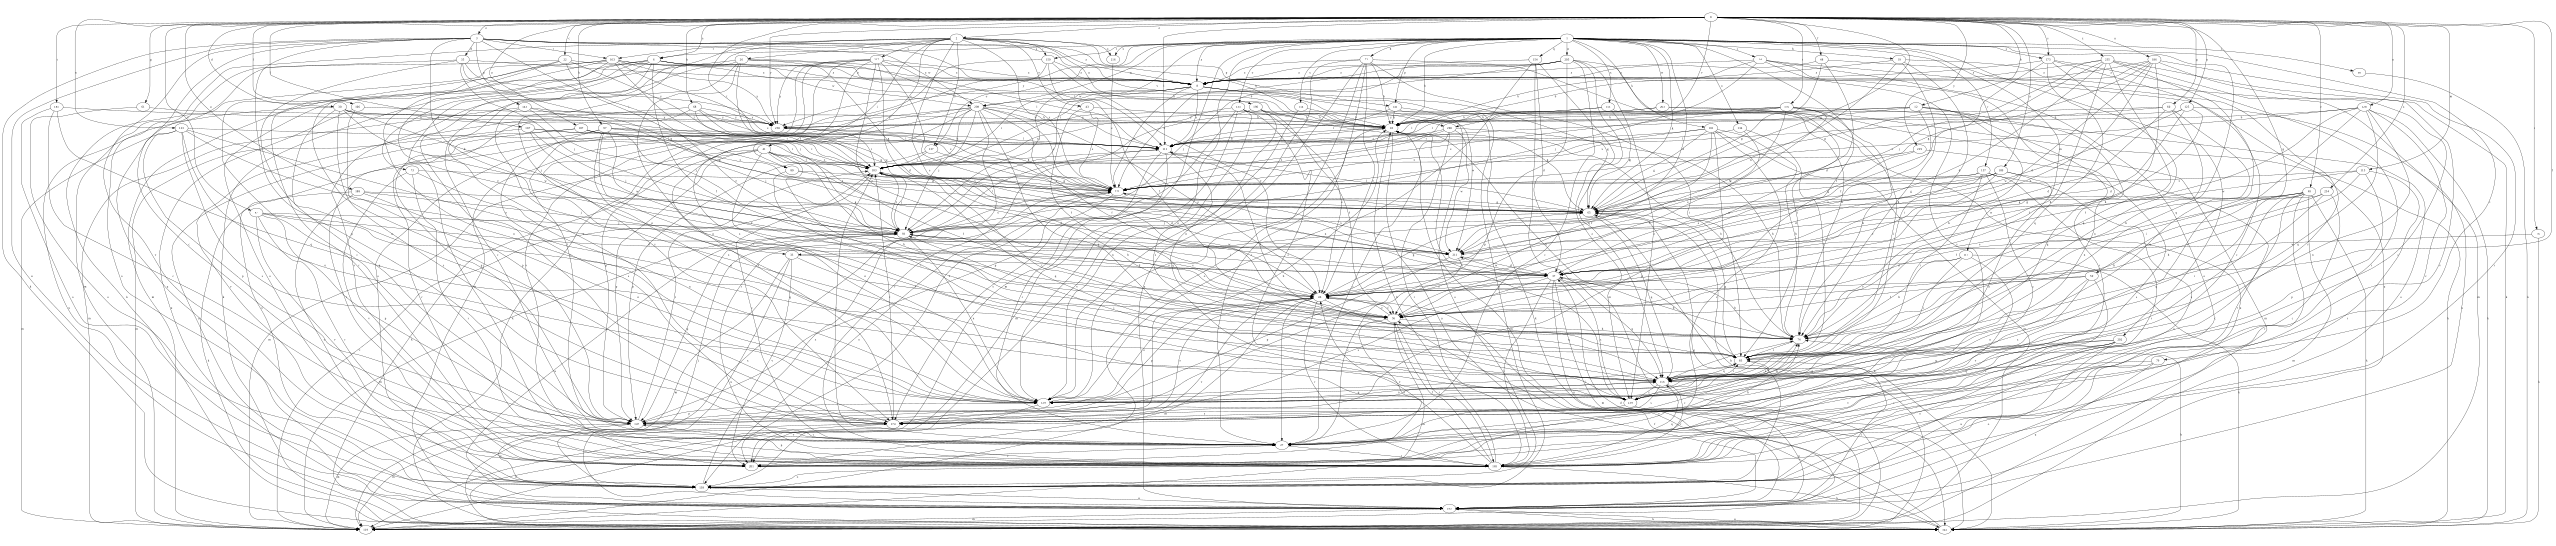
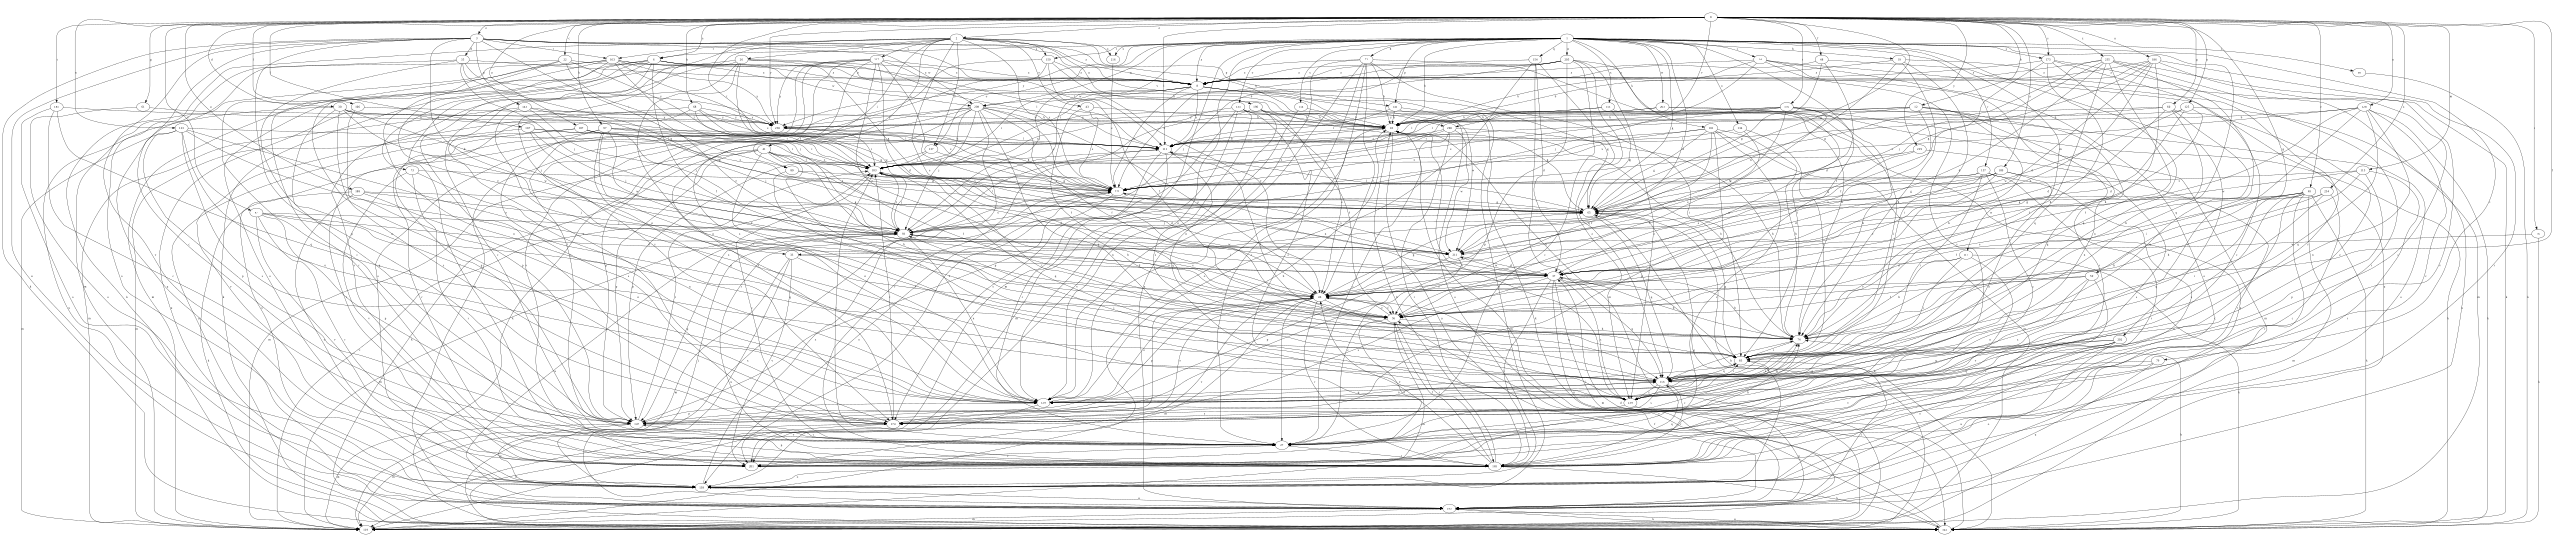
  strict digraph {
    fontname="Liberation Serif"
    node [fontname="Liberation Serif"]
    edge [fontname="Liberation Serif"]
    0
    2
    3
    6
    12
    22
    30
    40
    47
    48
    56
    59
    60
    61
    65
    68
    76
    97
    106
    107
    111
    115
    123
    125
    128
    173
    176
    181
    183
    186
    187
    188
    189
    200
    229
    230
    234
    235
    18
    119
    129
    137
    141
    159
    216
    26
    41
    43
    46
    80
    163
    174
    190
    217
    221
    8
    33
    209
    27
    35
    102
    143
    147
    193
    201
    73
    138
    165
    156
    74
    93
    211
    239
    37
    83
    1
    24
    69
    72
    79
    90
    101
    117
    133
    134
    154
    157
    202
    203
    205
    213
    214
    0 -> 2 [label=a]
    0 -> 3 [label=a]
    0 -> 6 [label=a]
    0 -> 12 [label=b]
    0 -> 22 [label=c]
    0 -> 30 [label=d]
    0 -> 40 [label=e]
    0 -> 47 [label=f]
    0 -> 48 [label=f]
    0 -> 56 [label=f]
    0 -> 59 [label=g]
    0 -> 60 [label=g]
    0 -> 61 [label=g]
    0 -> 65 [label=g]
    0 -> 68 [label=h]
    0 -> 76 [label=i]
    0 -> 97 [label=k]
    0 -> 106 [label=l]
    0 -> 107 [label=l]
    0 -> 111 [label=l]
    0 -> 115 [label=m]
    0 -> 123 [label=n]
    0 -> 125 [label=n]
    0 -> 128 [label=n]
    0 -> 173 [label=s]
    0 -> 176 [label=t]
    0 -> 181 [label=t]
    0 -> 183 [label=t]
    0 -> 186 [label=u]
    0 -> 187 [label=u]
    0 -> 188 [label=u]
    0 -> 189 [label=u]
    0 -> 200 [label=v]
    0 -> 229 [label=y]
    0 -> 230 [label=y]
    0 -> 234 [label=z]
    0 -> 235 [label=z]
    2 -> 18 [label=b]
    2 -> 119 [label=m]
    2 -> 129 [label=n]
    2 -> 137 [label=o]
    2 -> 141 [label=p]
    2 -> 159 [label=r]
    2 -> 216 [label=x]
    2 -> 26 [label=c]
    2 -> 41 [label=e]
    2 -> 43 [label=e]
    2 -> 46 [label=e]
    2 -> 80 [label=i]
    2 -> 163 [label=r]
    2 -> 174 [label=s]
    2 -> 190 [label=u]
    2 -> 217 [label=x]
    2 -> 221 [label=x]
    3 -> 111 [label=l]
    3 -> 200 [label=v]
    3 -> 80 [label=i]
    3 -> 163 [label=r]
    3 -> 8 [label=a]
    3 -> 33 [label=d]
    3 -> 209 [label=w]
    3 -> 27 [label=c]
    3 -> 35 [label=d]
    3 -> 102 [label=k]
    3 -> 143 [label=p]
    3 -> 147 [label=p]
    3 -> 193 [label=u]
    3 -> 201 [label=v]
    6 -> 56 [label=f]
    6 -> 18 [label=b]
    6 -> 119 [label=m]
    6 -> 174 [label=s]
    6 -> 8 [label=a]
    6 -> 209 [label=w]
    6 -> 73 [label=h]
    6 -> 138 [label=o]
    6 -> 165 [label=r]
    12 -> 183 [label=t]
    12 -> 230 [label=y]
    12 -> 18 [label=b]
    12 -> 129 [label=n]
    12 -> 46 [label=e]
    12 -> 156 [label=q]
    12 -> 74 [label=h]
    22 -> 183 [label=t]
    22 -> 129 [label=n]
    22 -> 46 [label=e]
    22 -> 8 [label=a]
    22 -> 193 [label=u]
    22 -> 165 [label=r]
    30 -> 183 [label=t]
    30 -> 230 [label=y]
    30 -> 174 [label=s]
    30 -> 147 [label=p]
    30 -> 193 [label=u]
    30 -> 93 [label=j]
    30 -> 211 [label=w]
    40 -> 56 [label=f]
    40 -> 65 [label=g]
    40 -> 119 [label=m]
    40 -> 46 [label=e]
    40 -> 27 [label=c]
    40 -> 102 [label=k]
    40 -> 165 [label=r]
    40 -> 156 [label=q]
    40 -> 239 [label=z]
    47 -> 147 [label=p]
    47 -> 201 [label=v]
    47 -> 165 [label=r]
    47 -> 156 [label=q]
    47 -> 93 [label=j]
    47 -> 37 [label=d]
    48 -> 65 [label=g]
    48 -> 174 [label=s]
    48 -> 8 [label=a]
    48 -> 37 [label=d]
    56 -> 119 [label=m]
    56 -> 46 [label=e]
    56 -> 201 [label=v]
    56 -> 165 [label=r]
    56 -> 74 [label=h]
    59 -> 56 [label=f]
    59 -> 129 [label=n]
    59 -> 46 [label=e]
    59 -> 201 [label=v]
    59 -> 239 [label=z]
    60 -> 230 [label=y]
    60 -> 221 [label=x]
    60 -> 156 [label=q]
    60 -> 74 [label=h]
+   60 -> 239 [label=z]
    60 -> 37 [label=d]
    61 -> 230 [label=y]
    61 -> 138 [label=o]
    65 -> 111 [label=l]
    65 -> 102 [label=k]
    65 -> 156 [label=q]
    65 -> 93 [label=j]
    68 -> 65 [label=g]
    68 -> 183 [label=t]
    68 -> 230 [label=y]
    68 -> 221 [label=x]
    68 -> 147 [label=p]
    68 -> 201 [label=v]
    76 -> 102 [label=k]
    76 -> 211 [label=w]
    97 -> 56 [label=f]
    97 -> 111 [label=l]
    97 -> 183 [label=t]
    97 -> 129 [label=n]
    97 -> 174 [label=s]
    97 -> 221 [label=x]
    97 -> 165 [label=r]
    97 -> 83 [label=i]
    106 -> 230 [label=y]
    106 -> 147 [label=p]
    106 -> 193 [label=u]
    107 -> 111 [label=l]
    107 -> 183 [label=t]
    107 -> 119 [label=m]
    107 -> 93 [label=j]
    107 -> 211 [label=w]
    111 -> 183 [label=t]
    111 -> 18 [label=b]
    111 -> 174 [label=s]
    111 -> 27 [label=c]
    111 -> 156 [label=q]
    111 -> 74 [label=h]
    115 -> 221 [label=x]
    115 -> 147 [label=p]
    115 -> 165 [label=r]
    115 -> 74 [label=h]
    115 -> 211 [label=w]
    123 -> 111 [label=l]
    123 -> 119 [label=m]
    123 -> 129 [label=n]
    123 -> 46 [label=e]
    123 -> 174 [label=s]
    123 -> 147 [label=p]
    123 -> 83 [label=i]
    125 -> 56 [label=f]
    125 -> 18 [label=b]
    125 -> 193 [label=u]
    125 -> 211 [label=w]
    125 -> 37 [label=d]
    128 -> 56 [label=f]
    128 -> 18 [label=b]
    128 -> 129 [label=n]
    128 -> 221 [label=x]
    128 -> 27 [label=c]
    128 -> 102 [label=k]
    128 -> 156 [label=q]
    128 -> 83 [label=i]
    173 -> 56 [label=f]
    173 -> 129 [label=n]
    173 -> 8 [label=a]
    173 -> 27 [label=c]
    173 -> 165 [label=r]
    173 -> 156 [label=q]
    176 -> 111 [label=l]
    176 -> 183 [label=t]
    176 -> 230 [label=y]
    176 -> 46 [label=e]
    176 -> 221 [label=x]
    176 -> 102 [label=k]
    176 -> 138 [label=o]
    176 -> 74 [label=h]
    176 -> 211 [label=w]
    181 -> 230 [label=y]
    181 -> 27 [label=c]
    181 -> 138 [label=o]
    181 -> 156 [label=q]
    183 -> 221 [label=x]
    183 -> 27 [label=c]
    183 -> 156 [label=q]
    183 -> 74 [label=h]
    183 -> 93 [label=j]
    183 -> 37 [label=d]
    186 -> 65 [label=g]
    186 -> 18 [label=b]
    186 -> 46 [label=e]
    186 -> 8 [label=a]
    186 -> 27 [label=c]
    186 -> 165 [label=r]
    186 -> 74 [label=h]
    186 -> 37 [label=d]
    187 -> 111 [label=l]
    187 -> 221 [label=x]
    187 -> 193 [label=u]
    187 -> 138 [label=o]
    187 -> 93 [label=j]
    188 -> 65 [label=g]
    188 -> 129 [label=n]
    188 -> 102 [label=k]
    188 -> 138 [label=o]
    188 -> 93 [label=j]
    189 -> 65 [label=g]
    189 -> 129 [label=n]
    189 -> 46 [label=e]
    189 -> 174 [label=s]
    189 -> 221 [label=x]
    189 -> 211 [label=w]
    200 -> 111 [label=l]
    200 -> 221 [label=x]
    200 -> 27 [label=c]
    200 -> 165 [label=r]
    200 -> 74 [label=h]
    200 -> 211 [label=w]
    229 -> 183 [label=t]
    229 -> 46 [label=e]
    229 -> 165 [label=r]
    230 -> 111 [label=l]
    230 -> 183 [label=t]
    230 -> 221 [label=x]
    230 -> 165 [label=r]
    234 -> 65 [label=g]
    234 -> 27 [label=c]
    234 -> 74 [label=h]
    234 -> 83 [label=i]
    235 -> 65 [label=g]
    235 -> 174 [label=s]
    235 -> 8 [label=a]
    235 -> 102 [label=k]
    235 -> 201 [label=v]
    235 -> 156 [label=q]
    235 -> 74 [label=h]
    235 -> 93 [label=j]
    235 -> 37 [label=d]
    18 -> 111 [label=l]
    18 -> 119 [label=m]
    18 -> 129 [label=n]
    18 -> 193 [label=u]
    119 -> 65 [label=g]
    119 -> 183 [label=t]
    129 -> 46 [label=e]
    129 -> 147 [label=p]
    129 -> 201 [label=v]
    129 -> 156 [label=q]
    129 -> 83 [label=i]
    137 -> 65 [label=g]
    137 -> 183 [label=t]
    137 -> 147 [label=p]
    141 -> 111 [label=l]
    141 -> 18 [label=b]
    141 -> 102 [label=k]
    141 -> 138 [label=o]
    159 -> 56 [label=f]
    159 -> 46 [label=e]
    159 -> 8 [label=a]
    159 -> 193 [label=u]
    159 -> 201 [label=v]
    216 -> 221 [label=x]
    26 -> 65 [label=g]
    26 -> 111 [label=l]
    26 -> 129 [label=n]
    26 -> 8 [label=a]
    26 -> 27 [label=c]
    26 -> 102 [label=k]
    26 -> 201 [label=v]
    26 -> 211 [label=w]
    41 -> 56 [label=f]
    41 -> 65 [label=g]
    41 -> 183 [label=t]
    41 -> 119 [label=m]
    41 -> 129 [label=n]
    41 -> 102 [label=k]
    41 -> 147 [label=p]
    41 -> 74 [label=h]
    41 -> 239 [label=z]
    43 -> 56 [label=f]
    43 -> 18 [label=b]
    43 -> 221 [label=x]
    46 -> 56 [label=f]
    46 -> 65 [label=g]
    46 -> 119 [label=m]
    46 -> 27 [label=c]
    46 -> 147 [label=p]
    46 -> 201 [label=v]
    46 -> 165 [label=r]
    46 -> 156 [label=q]
    80 -> 221 [label=x]
    80 -> 37 [label=d]
    80 -> 83 [label=i]
    163 -> 230 [label=y]
    163 -> 18 [label=b]
    163 -> 46 [label=e]
    163 -> 174 [label=s]
    163 -> 221 [label=x]
    163 -> 8 [label=a]
    163 -> 27 [label=c]
    163 -> 102 [label=k]
    163 -> 93 [label=j]
    174 -> 183 [label=t]
    174 -> 18 [label=b]
    174 -> 119 [label=m]
    174 -> 46 [label=e]
    174 -> 102 [label=k]
    190 -> 56 [label=f]
    190 -> 65 [label=g]
    190 -> 18 [label=b]
    190 -> 165 [label=r]
    190 -> 239 [label=z]
    217 -> 111 [label=l]
    217 -> 230 [label=y]
    217 -> 46 [label=e]
    217 -> 174 [label=s]
    217 -> 8 [label=a]
    217 -> 27 [label=c]
    217 -> 138 [label=o]
    217 -> 211 [label=w]
    217 -> 239 [label=z]
    217 -> 37 [label=d]
    221 -> 65 [label=g]
    221 -> 201 [label=v]
    221 -> 138 [label=o]
    8 -> 65 [label=g]
    8 -> 111 [label=a]
    8 -> 183 [label=t]
    8 -> 221 [label=x]
    8 -> 209 [label=w]
    8 -> 138 [label=o]
    8 -> 93 [label=j]
    8 -> 211 [label=w]
    33 -> 56 [label=f]
    33 -> 119 [label=m]
    33 -> 193 [label=u]
    33 -> 201 [label=v]
    33 -> 37 [label=d]
    209 -> 56 [label=f]
    209 -> 183 [label=t]
    209 -> 230 [label=y]
    209 -> 18 [label=b]
    209 -> 46 [label=e]
    209 -> 174 [label=s]
    209 -> 221 [label=x]
    209 -> 102 [label=k]
    209 -> 147 [label=p]
    209 -> 165 [label=r]
    209 -> 156 [label=q]
    209 -> 93 [label=j]
    27 -> 183 [label=t]
    27 -> 201 [label=v]
    27 -> 165 [label=r]
    27 -> 74 [label=h]
    35 -> 65 [label=g]
    35 -> 230 [label=y]
    35 -> 129 [label=n]
    35 -> 8 [label=a]
    35 -> 138 [label=o]
    35 -> 93 [label=j]
    102 -> 56 [label=f]
    102 -> 46 [label=e]
    102 -> 221 [label=x]
    102 -> 193 [label=u]
    102 -> 74 [label=h]
    102 -> 37 [label=d]
    143 -> 65 [label=g]
    143 -> 18 [label=b]
    143 -> 119 [label=m]
    143 -> 93 [label=j]
    143 -> 239 [label=z]
    147 -> 183 [label=t]
    147 -> 119 [label=m]
    147 -> 27 [label=c]
    147 -> 138 [label=o]
    193 -> 119 [label=m]
    193 -> 102 [label=k]
    193 -> 83 [label=i]
    73 -> 129 [label=n]
    73 -> 221 [label=x]
    73 -> 201 [label=v]
    73 -> 165 [label=r]
    138 -> 65 [label=g]
    138 -> 221 [label=x]
    138 -> 193 [label=u]
    138 -> 93 [label=j]
    165 -> 56 [label=f]
    165 -> 18 [label=b]
    165 -> 46 [label=e]
    165 -> 102 [label=k]
    165 -> 147 [label=p]
    165 -> 138 [label=o]
    165 -> 156 [label=q]
    156 -> 129 [label=n]
    156 -> 174 [label=s]
    156 -> 165 [label=r]
    156 -> 74 [label=h]
    156 -> 93 [label=j]
    156 -> 239 [label=z]
    156 -> 83 [label=i]
    74 -> 18 [label=b]
    74 -> 239 [label=z]
    74 -> 37 [label=d]
    74 -> 83 [label=i]
    93 -> 111 [label=l]
    93 -> 183 [label=t]
    93 -> 119 [label=m]
    93 -> 129 [label=n]
    93 -> 46 [label=e]
    93 -> 221 [label=x]
    93 -> 147 [label=p]
    93 -> 193 [label=u]
    93 -> 211 [label=w]
    211 -> 221 [label=x]
    211 -> 27 [label=c]
    211 -> 147 [label=p]
    211 -> 37 [label=d]
    239 -> 18 [label=b]
    239 -> 174 [label=s]
    239 -> 193 [label=u]
    239 -> 74 [label=h]
    37 -> 119 [label=m]
    37 -> 46 [label=e]
    37 -> 174 [label=s]
    37 -> 193 [label=u]
    37 -> 165 [label=r]
    37 -> 156 [label=q]
    37 -> 74 [label=h]
    37 -> 93 [label=j]
    37 -> 211 [label=w]
    37 -> 239 [label=z]
    83 -> 65 [label=g]
    83 -> 183 [label=t]
    83 -> 18 [label=b]
    83 -> 27 [label=c]
    83 -> 156 [label=q]
    1 -> 6 [label=a]
    1 -> 56 [label=f]
    1 -> 65 [label=g]
    1 -> 173 [label=s]
    1 -> 230 [label=y]
    1 -> 18 [label=b]
    1 -> 119 [label=m]
    1 -> 129 [label=n]
    1 -> 137 [label=o]
    1 -> 141 [label=p]
    1 -> 159 [label=r]
    1 -> 216 [label=x]
    1 -> 8 [label=a]
    1 -> 33 [label=d]
    1 -> 209 [label=w]
    1 -> 156 [label=q]
    1 -> 93 [label=j]
    1 -> 24 [label=c]
    1 -> 69 [label=h]
    1 -> 72 [label=h]
    1 -> 79 [label=i]
    1 -> 90 [label=j]
    1 -> 101 [label=k]
    1 -> 117 [label=m]
    1 -> 133 [label=o]
    1 -> 134 [label=o]
    1 -> 154 [label=q]
    1 -> 157 [label=r]
    1 -> 202 [label=w]
    1 -> 203 [label=w]
    1 -> 205 [label=w]
    1 -> 213 [label=x]
    1 -> 214 [label=x]
    24 -> 18 [label=b]
    24 -> 174 [label=s]
    24 -> 8 [label=a]
    24 -> 193 [label=u]
    24 -> 138 [label=o]
    24 -> 165 [label=r]
    24 -> 93 [label=j]
    69 -> 119 [label=m]
    69 -> 8 [label=a]
    69 -> 74 [label=h]
    69 -> 211 [label=w]
    69 -> 83 [label=i]
    72 -> 18 [label=b]
    72 -> 129 [label=n]
    72 -> 46 [label=e]
    72 -> 8 [label=a]
    72 -> 27 [label=c]
    72 -> 193 [label=u]
    72 -> 138 [label=o]
    72 -> 74 [label=h]
    72 -> 83 [label=i]
    79 -> 193 [label=u]
    79 -> 138 [label=o]
    79 -> 156 [label=q]
    90 -> 102 [label=k]
    101 -> 56 [label=f]
    101 -> 65 [label=g]
    101 -> 111 [label=l]
    101 -> 119 [label=m]
    101 -> 221 [label=x]
    101 -> 147 [label=p]
    101 -> 201 [label=v]
    101 -> 74 [label=h]
    117 -> 102 [label=k]
    117 -> 201 [label=v]
    117 -> 74 [label=h]
    117 -> 37 [label=d]
    117 -> 83 [label=i]
    133 -> 183 [label=t]
    133 -> 18 [label=b]
    133 -> 119 [label=m]
    133 -> 46 [label=e]
    133 -> 147 [label=p]
    133 -> 201 [label=v]
    133 -> 239 [label=z]
    134 -> 56 [label=f]
    134 -> 111 [label=l]
    134 -> 83 [label=i]
    154 -> 119 [label=m]
    154 -> 129 [label=n]
    154 -> 8 [label=a]
    154 -> 239 [label=z]
    154 -> 37 [label=d]
    157 -> 65 [label=g]
    157 -> 221 [label=x]
    157 -> 138 [label=o]
    157 -> 165 [label=r]
    157 -> 239 [label=z]
    157 -> 37 [label=d]
    157 -> 83 [label=i]
    202 -> 193 [label=u]
    202 -> 201 [label=v]
    202 -> 138 [label=o]
    202 -> 165 [label=r]
    202 -> 156 [label=q]
    202 -> 83 [label=i]
    203 -> 183 [label=t]
    203 -> 18 [label=b]
    203 -> 119 [label=m]
    203 -> 83 [label=i]
    205 -> 183 [label=t]
    205 -> 221 [label=x]
    205 -> 8 [label=a]
    205 -> 27 [label=c]
    205 -> 147 [label=p]
    205 -> 156 [label=q]
    205 -> 93 [label=j]
    205 -> 239 [label=z]
    205 -> 83 [label=i]
    213 -> 65 [label=g]
    213 -> 111 [label=l]
    213 -> 18 [label=b]
    213 -> 193 [label=u]
    214 -> 18 [label=b]
    214 -> 129 [label=n]
  }
